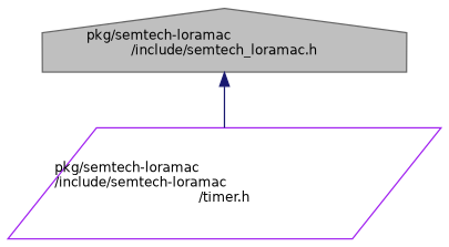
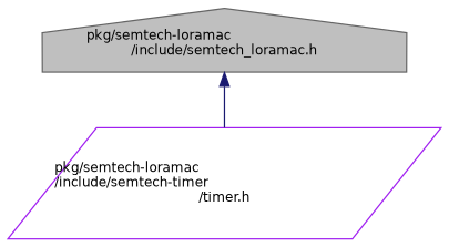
  digraph {
    node [fontname=Helvetica fontsize=10 style=filled]
    n1 [color=gray40 fillcolor=grey75 fontcolor=black height=0.2 label="pkg/semtech-loramac\l/include/semtech_loramac.h" shape=house width=0.4]
-   n2 [color=purple fillcolor=white height=0.2 label="pkg/semtech-loramac\l/include/semtech-loramac\l/timer.h" shape=parallelogram width=0.4]
+   n2 [color=purple fillcolor=white height=0.2 label="pkg/semtech-loramac\l/include/semtech-timer\l/timer.h" shape=parallelogram width=0.4]
    n1 -> n2 [color=midnightblue dir=back fontname=Helvetica fontsize=10 labelfontname=Helvetica labelfontsize=10 style=solid]
  }
